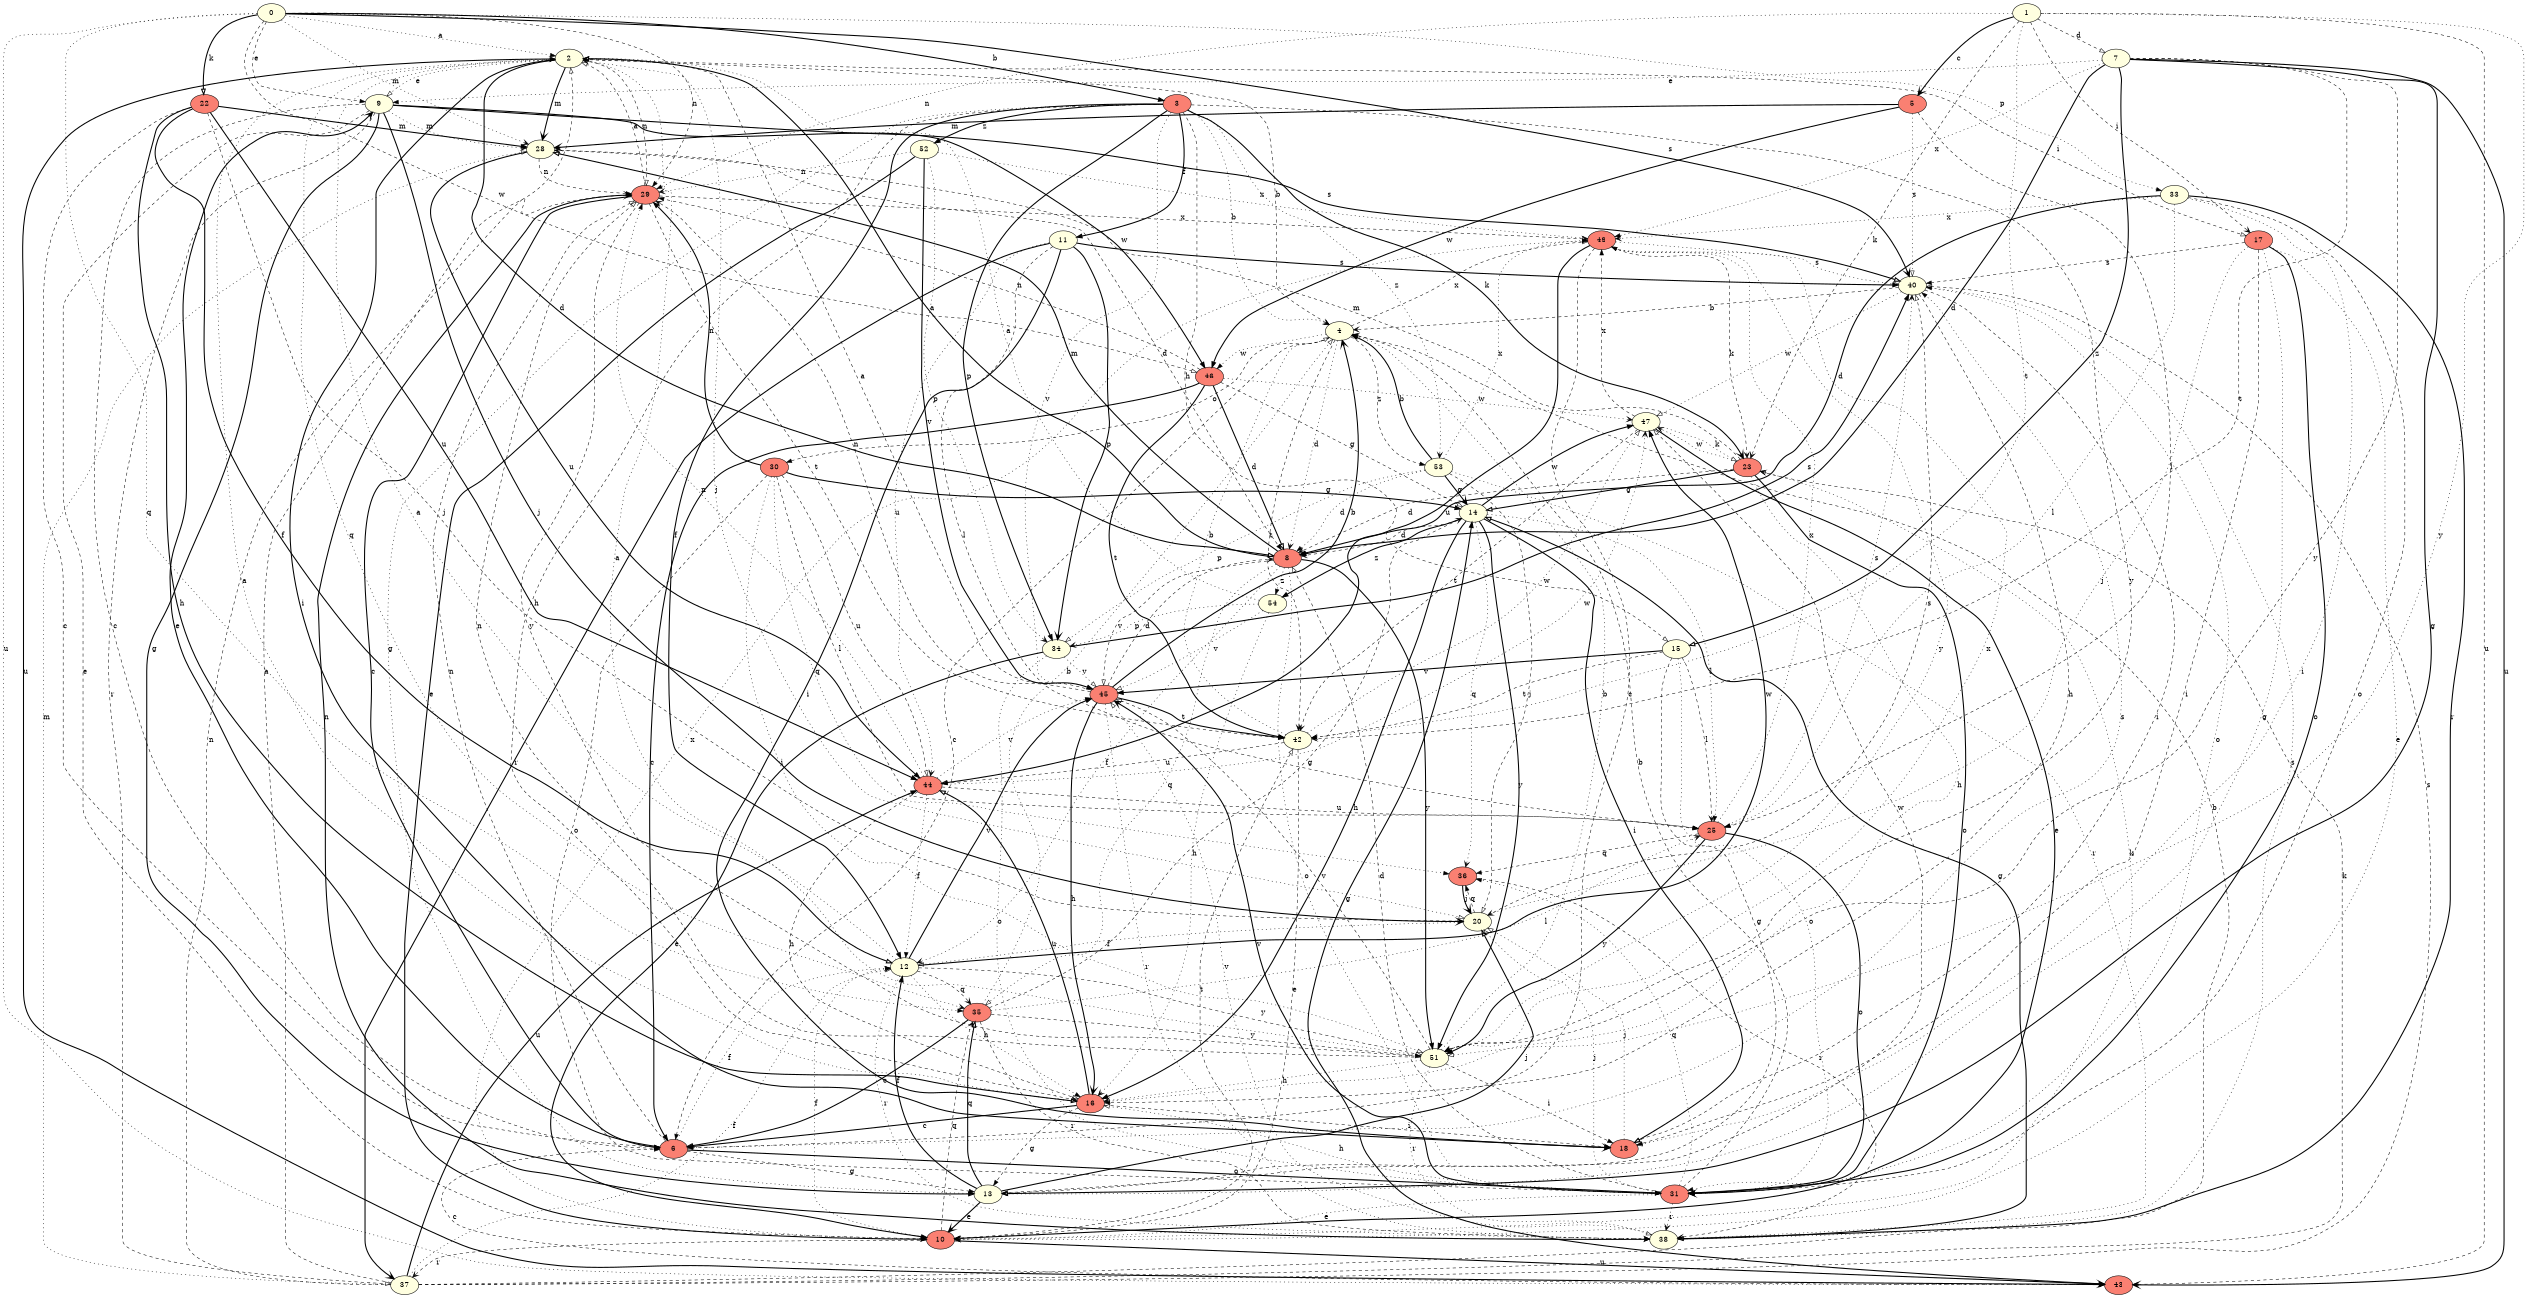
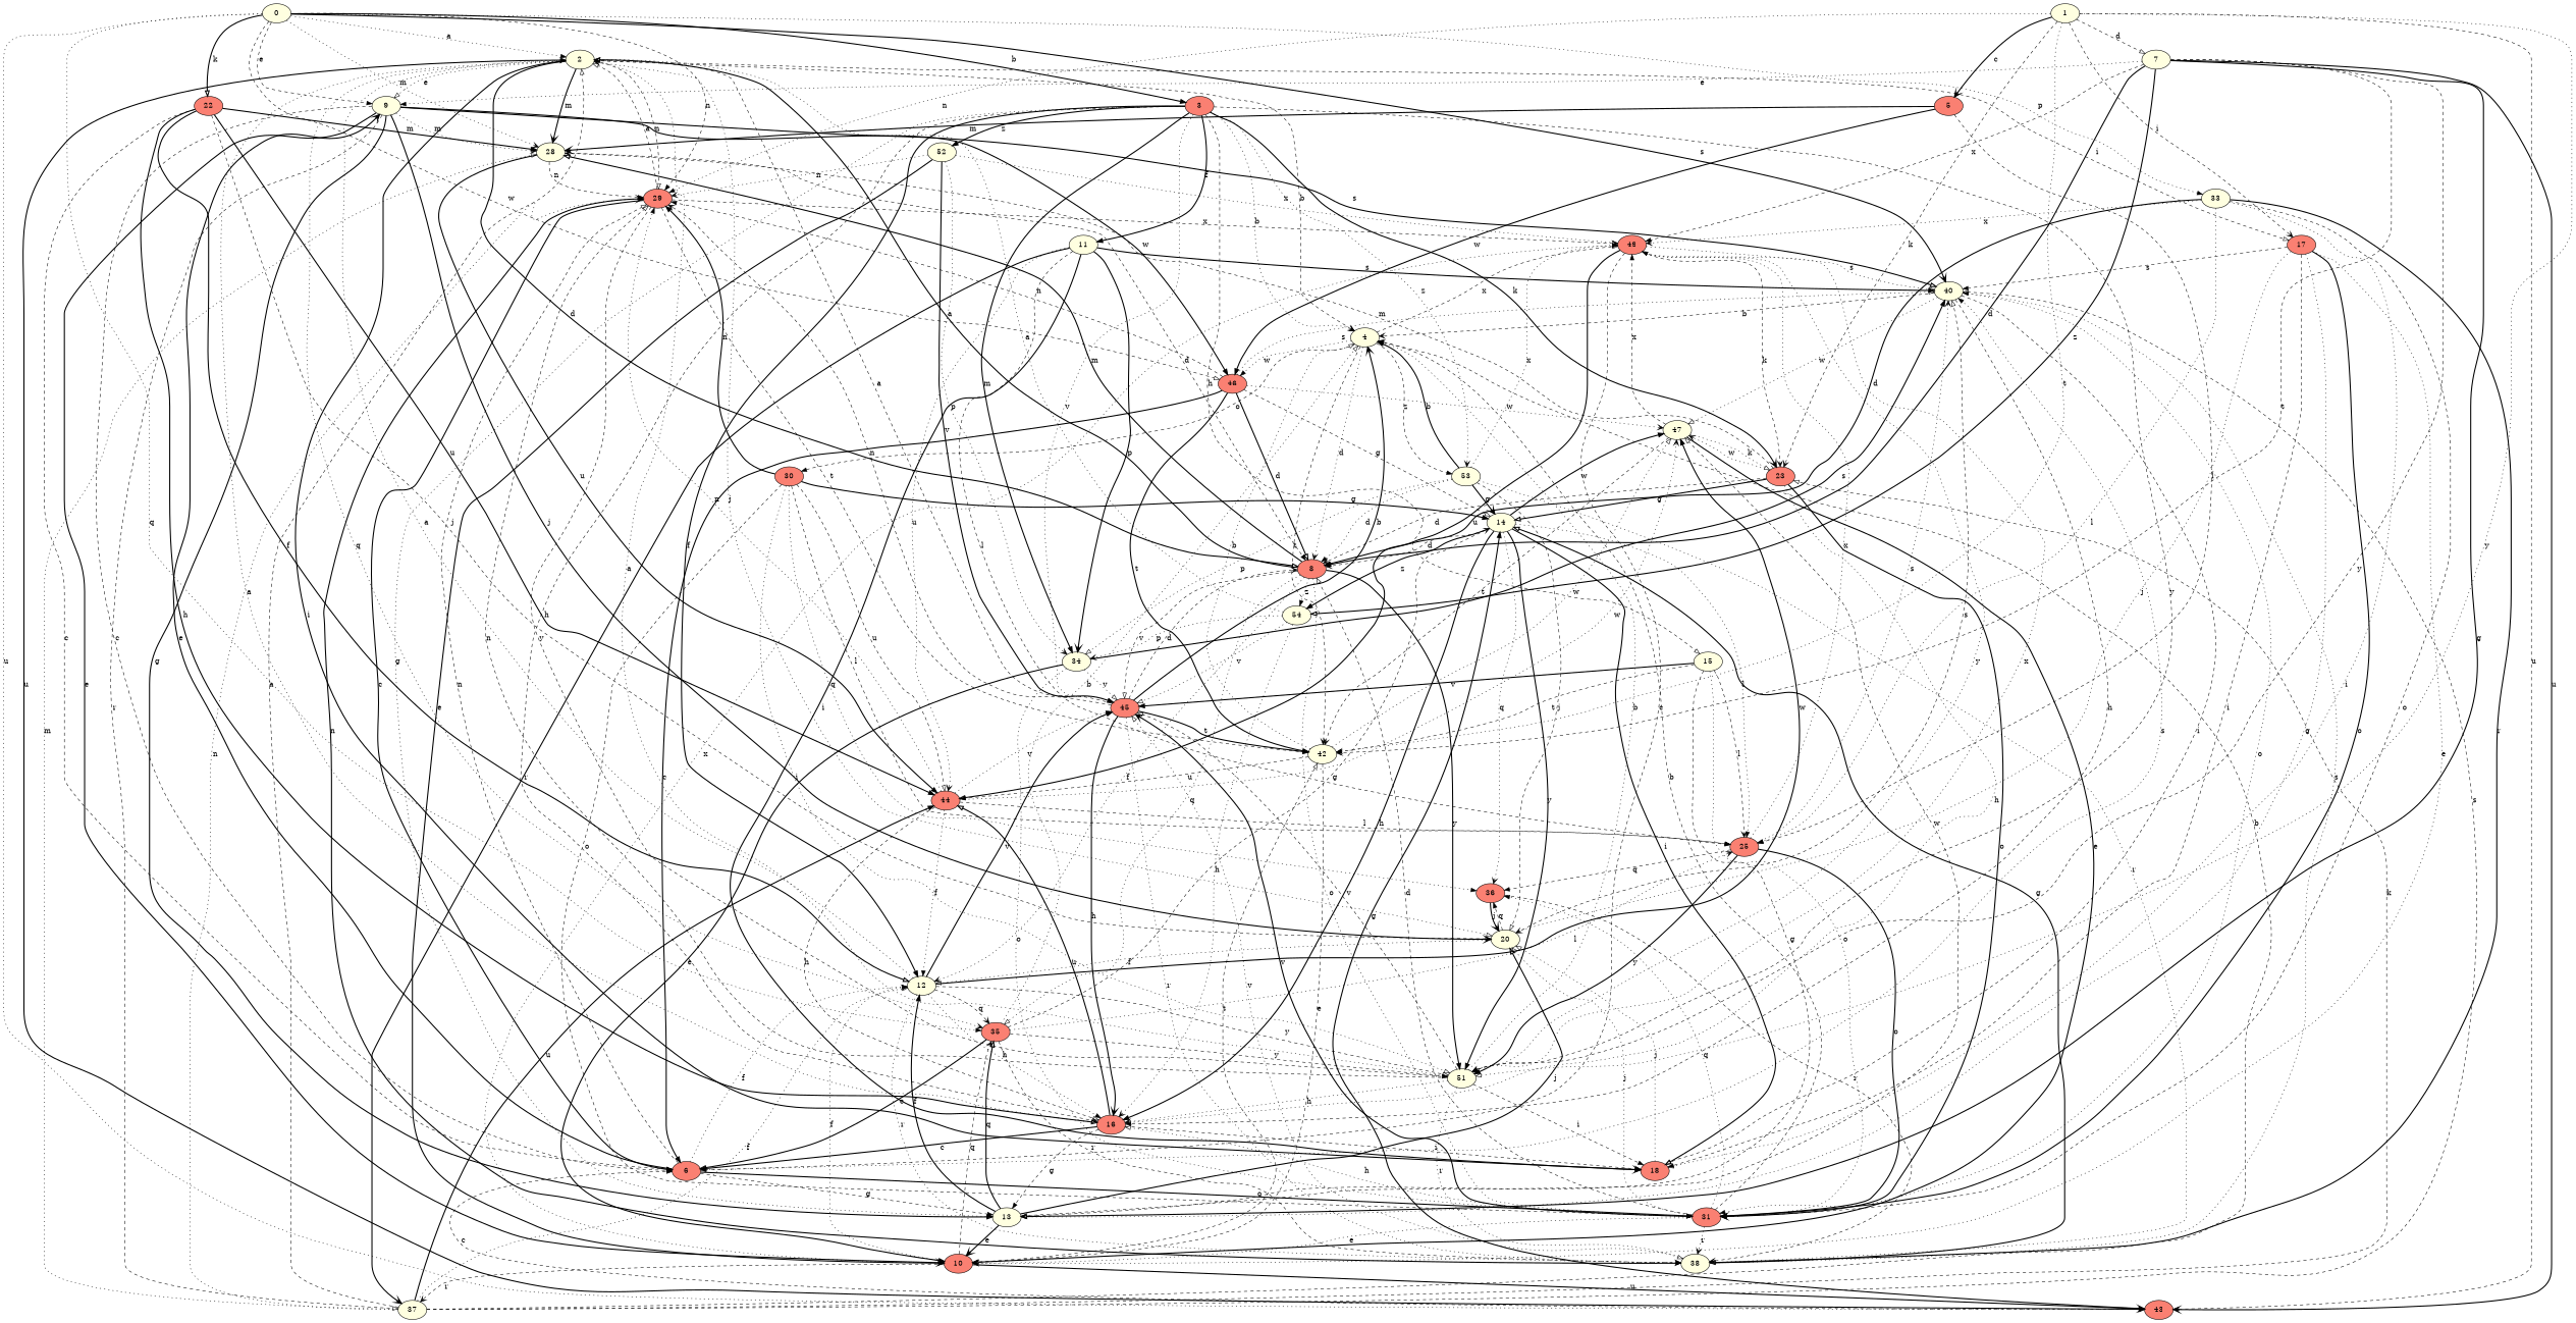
  strict digraph {
    fontname="DejaVu Serif"
    node [fillcolor=lightyellow fontname="DejaVu Serif" style=filled]
    edge [arrowhead=normal fontname="DejaVu Serif" style=dotted]
    0
    2
    3 [fillcolor=salmon]
    9
    22 [fillcolor=salmon]
    28
    29 [fillcolor=salmon]
    33
    35 [fillcolor=salmon]
    40
    43 [fillcolor=salmon]
    46 [fillcolor=salmon]
    17 [fillcolor=salmon]
    4
    8 [fillcolor=salmon]
    18 [fillcolor=salmon]
    20
    23 [fillcolor=salmon]
    51
    11
    12
    13
    15
    16 [fillcolor=salmon]
    34
    45 [fillcolor=salmon]
    52
    53
    6 [fillcolor=salmon]
    10 [fillcolor=salmon]
    37
    44 [fillcolor=salmon]
    42
    49 [fillcolor=salmon]
    25 [fillcolor=salmon]
    31 [fillcolor=salmon]
    38
    14
    47
    1
    5 [fillcolor=salmon]
    7
    54
    30 [fillcolor=salmon]
    36 [fillcolor=salmon]
    0 -> 2 [label=a]
    0 -> 3 [label=b style=bold]
    0 -> 9 [label=e style=dashed]
    0 -> 22 [arrowhead=onormal label=k style=bold]
    0 -> 28 [arrowhead=vee label=m]
    0 -> 29 [label=n style=dashed]
    0 -> 33 [label=p]
    0 -> 35 [label=q]
    0 -> 40 [arrowhead=vee label=s style=bold]
    0 -> 43 [arrowhead=vee label=u]
    0 -> 46 [arrowhead=onormal label=w style=dashed]
    2 -> 9 [arrowhead=onormal label=e]
    2 -> 28 [arrowhead=vee label=m style=bold]
    2 -> 29 [arrowhead=onormal label=n style=dashed]
    2 -> 35 [arrowhead=vee label=q]
    2 -> 43 [label=u style=bold]
    2 -> 17 [arrowhead=onormal label=i style=dashed]
    2 -> 4 [arrowhead=vee label=b style=dashed]
    2 -> 8 [arrowhead=onormal label=d style=bold]
    2 -> 18 [arrowhead=onormal label=i style=bold]
    2 -> 20 [arrowhead=onormal label=j]
    3 -> 4 [arrowhead=vee label=b]
    3 -> 23 [arrowhead=vee label=k style=bold]
    3 -> 51 [arrowhead=vee label=y style=dashed]
    3 -> 11 [label=f style=bold]
    3 -> 12 [label=f style=bold]
    3 -> 13 [label=g]
    3 -> 15 [arrowhead=onormal label=h style=dashed]
    3 -> 16 [arrowhead=vee label=h style=dashed]
-   3 -> 34 [label=p style=bold]
+   3 -> 34 [label=m style=bold]
    3 -> 45 [label=v]
    3 -> 52 [label=z style=bold]
    3 -> 53 [arrowhead=vee label=z]
    9 -> 28 [arrowhead=vee label=m]
    9 -> 40 [arrowhead=onormal label=s style=bold]
    9 -> 46 [label=w style=bold]
    9 -> 20 [arrowhead=vee label=j style=bold]
    9 -> 13 [arrowhead=onormal label=g style=bold]
    9 -> 6 [label=c style=dashed]
-   9 -> 10 [arrowhead=vee label=e style=dashed]
+   9 -> 10 [arrowhead=vee label=e style=bold]
    9 -> 37 [arrowhead=onormal label=r style=dashed]
    22 -> 28 [label=m style=bold]
    22 -> 20 [arrowhead=onormal label=j style=dashed]
    22 -> 12 [arrowhead=onormal label=f style=bold]
    22 -> 16 [arrowhead=onormal label=h style=bold]
    22 -> 6 [label=c style=dashed]
    22 -> 44 [label=u style=bold]
    28 -> 29 [label=n style=dashed]
    28 -> 8 [label=d style=dashed]
    28 -> 44 [label=u style=bold]
    29 -> 2 [arrowhead=onormal label=a style=dashed]
    29 -> 51 [arrowhead=onormal label=y style=dashed]
    29 -> 6 [label=c style=bold]
    29 -> 42 [arrowhead=onormal label=t style=dashed]
    29 -> 49 [arrowhead=vee label=x style=dashed]
    33 -> 8 [label=d style=bold]
    33 -> 18 [arrowhead=onormal label=i]
    33 -> 49 [arrowhead=vee label=x]
    33 -> 25 [label=l]
    33 -> 31 [label=o style=dashed]
    33 -> 38 [arrowhead=onormal label=r style=bold]
    35 -> 4 [arrowhead=onormal label=b]
    35 -> 51 [label=y style=dashed]
    35 -> 6 [arrowhead=onormal label=c style=bold]
    35 -> 25 [arrowhead=vee label=l]
    35 -> 38 [arrowhead=vee label=r style=dashed]
    35 -> 14 [arrowhead=vee label=g style=dashed]
    40 -> 4 [arrowhead=vee label=b style=dashed]
    40 -> 18 [arrowhead=onormal label=i style=dashed]
    40 -> 16 [label=h style=dashed]
    40 -> 31 [label=o]
    40 -> 47 [arrowhead=onormal label=w]
    43 -> 6 [label=c style=dashed]
    43 -> 14 [label=g style=bold]
    46 -> 29 [label=n style=dashed]
    46 -> 8 [arrowhead=onormal label=d style=bold]
    46 -> 6 [label=c style=bold]
    46 -> 42 [label=t style=bold]
    46 -> 14 [arrowhead=onormal label=g style=dashed]
    46 -> 47 [arrowhead=vee label=w]
    17 -> 40 [label=s style=dashed]
    17 -> 18 [label=i style=dashed]
    17 -> 20 [arrowhead=vee label=j]
    17 -> 13 [arrowhead=onormal label=g]
    17 -> 10 [arrowhead=vee label=e]
    17 -> 31 [arrowhead=onormal label=o style=bold]
    4 -> 46 [label=w]
    4 -> 8 [arrowhead=vee label=d]
    4 -> 53 [label=z style=dashed]
-   4 -> 6 [label=c style=dashed]
    4 -> 42 [arrowhead=vee label=t style=dashed]
    4 -> 49 [arrowhead=onormal label=x style=dashed]
    4 -> 30 [label=o style=dashed]
    8 -> 2 [arrowhead=onormal label=a style=bold]
    8 -> 28 [arrowhead=onormal label=m style=bold]
    8 -> 35 [arrowhead=onormal label=q]
    8 -> 51 [label=y style=bold]
    8 -> 12 [arrowhead=vee label=f]
    8 -> 45 [arrowhead=onormal label=v style=dashed]
    8 -> 31 [label=o]
    8 -> 54 [label=z]
    18 -> 20 [arrowhead=onormal label=j]
    20 -> 40 [arrowhead=onormal label=s style=dashed]
    20 -> 12 [arrowhead=onormal label=f]
    20 -> 36 [label=q style=dashed]
    23 -> 28 [arrowhead=vee label=m style=dashed]
    23 -> 8 [arrowhead=vee label=d style=dashed]
    23 -> 16 [arrowhead=onormal label=h]
    23 -> 31 [arrowhead=vee label=o style=bold]
    23 -> 14 [arrowhead=onormal label=g style=bold]
    23 -> 47 [arrowhead=vee label=w]
    51 -> 2 [arrowhead=vee label=a]
    51 -> 29 [arrowhead=onormal label=n style=dashed]
    51 -> 4 [arrowhead=vee label=b]
    51 -> 18 [label=i style=dashed]
    51 -> 16 [arrowhead=vee label=h]
    51 -> 45 [arrowhead=onormal label=v style=dashed]
    51 -> 49 [label=x]
    51 -> 38 [arrowhead=onormal label=r]
    11 -> 40 [label=s style=bold]
    11 -> 18 [arrowhead=vee label=i style=bold]
    11 -> 34 [arrowhead=vee label=p style=bold]
    11 -> 37 [arrowhead=vee label=r style=bold]
    11 -> 44 [arrowhead=vee label=u]
    11 -> 25 [arrowhead=onormal label=l style=dashed]
    12 -> 2 [arrowhead=vee label=a]
    12 -> 35 [arrowhead=vee label=q style=dashed]
    12 -> 51 [arrowhead=onormal label=y style=dashed]
    12 -> 16 [label=h]
    12 -> 45 [label=v style=bold]
    12 -> 38 [arrowhead=vee label=r]
    12 -> 47 [label=w style=bold]
    13 -> 35 [arrowhead=onormal label=q style=bold]
    13 -> 20 [arrowhead=onormal label=j style=bold]
    13 -> 12 [label=f style=bold]
    13 -> 10 [arrowhead=vee label=e style=bold]
    13 -> 47 [arrowhead=onormal label=w style=dashed]
    15 -> 13 [arrowhead=vee label=g style=dashed]
    15 -> 45 [label=v style=bold]
    15 -> 42 [arrowhead=vee label=t style=dashed]
    15 -> 25 [arrowhead=vee label=l style=dashed]
    15 -> 31 [arrowhead=vee label=o]
    16 -> 2 [label=a]
    16 -> 18 [arrowhead=vee label=i style=dashed]
    16 -> 13 [label=g style=dashed]
    16 -> 6 [label=c style=bold]
    16 -> 44 [arrowhead=onormal label=u style=bold]
    34 -> 40 [label=s style=bold]
    34 -> 45 [arrowhead=onormal label=v]
    34 -> 10 [label=e style=bold]
    34 -> 31 [label=o]
    45 -> 2 [arrowhead=vee label=a style=dashed]
    45 -> 29 [arrowhead=vee label=n style=dashed]
    45 -> 4 [arrowhead=vee label=b style=bold]
    45 -> 8 [arrowhead=vee label=d style=dashed]
    45 -> 16 [arrowhead=vee label=h style=bold]
    45 -> 42 [arrowhead=onormal label=t style=bold]
    45 -> 38 [label=r]
    52 -> 29 [arrowhead=vee label=n]
    52 -> 34 [arrowhead=vee label=p]
    52 -> 45 [arrowhead=onormal label=v style=bold]
    52 -> 10 [label=e style=bold]
    52 -> 49 [arrowhead=onormal label=x]
    53 -> 4 [label=b style=bold]
    53 -> 8 [label=d]
    53 -> 20 [arrowhead=onormal label=j style=dashed]
    53 -> 34 [arrowhead=onormal label=p]
    53 -> 49 [label=x]
    53 -> 38 [arrowhead=onormal label=r]
    53 -> 14 [arrowhead=vee label=g style=bold]
    6 -> 9 [arrowhead=vee label=e style=bold]
    6 -> 29 [arrowhead=onormal label=n style=dashed]
    6 -> 40 [label=s]
    6 -> 12 [label=f]
    6 -> 13 [label=g style=dashed]
    6 -> 31 [label=o style=bold]
    10 -> 35 [arrowhead=vee label=q style=dashed]
    10 -> 43 [arrowhead=vee label=u style=bold]
-   10 -> 23 [arrowhead=vee label=k]
    10 -> 12 [arrowhead=vee label=f]
    10 -> 37 [arrowhead=vee label=r style=dashed]
    10 -> 42 [arrowhead=onormal label=t style=dashed]
    10 -> 49 [arrowhead=onormal label=x]
    37 -> 2 [arrowhead=onormal label=a style=dashed]
    37 -> 28 [arrowhead=onormal label=m]
-   37 -> 29 [arrowhead=onormal label=n style=dashed]
+   37 -> 29 [arrowhead=onormal label=n]
    37 -> 40 [arrowhead=onormal label=s style=dashed]
    37 -> 4 [arrowhead=onormal label=b style=dashed]
    37 -> 23 [arrowhead=onormal label=k style=dashed]
    37 -> 12 [arrowhead=onormal label=f]
    37 -> 44 [label=u style=bold]
    44 -> 29 [label=n]
    44 -> 12 [label=f]
    44 -> 16 [arrowhead=onormal label=h style=dashed]
    44 -> 45 [label=v]
-   44 -> 25 [label=u style=dashed]
+   44 -> 25 [label=l style=dashed]
    44 -> 47 [arrowhead=vee label=w]
    42 -> 4 [arrowhead=onormal label=b]
    42 -> 10 [arrowhead=vee label=e style=dashed]
    42 -> 44 [label=u style=dashed]
    42 -> 47 [arrowhead=onormal label=w]
    49 -> 40 [arrowhead=onormal label=s]
    49 -> 23 [arrowhead=vee label=k style=dashed]
    49 -> 51 [label=y]
    49 -> 6 [label=c style=dashed]
    49 -> 44 [arrowhead=onormal label=u style=bold]
    25 -> 40 [arrowhead=vee label=s]
    25 -> 51 [label=y style=bold]
    25 -> 49 [arrowhead=onormal label=x]
    25 -> 31 [arrowhead=onormal label=o style=bold]
    25 -> 36 [label=q style=dashed]
    31 -> 4 [arrowhead=vee label=b style=dashed]
    31 -> 8 [arrowhead=onormal label=d style=dashed]
    31 -> 20 [arrowhead=onormal label=j]
    31 -> 16 [arrowhead=onormal label=h]
    31 -> 45 [arrowhead=vee label=v style=bold]
    31 -> 10 [arrowhead=vee label=e]
    31 -> 38 [arrowhead=vee label=r]
    31 -> 36 [label=q]
    38 -> 29 [arrowhead=vee label=n style=bold]
    38 -> 40 [label=s]
    38 -> 45 [arrowhead=onormal label=v]
    38 -> 14 [arrowhead=onormal label=g style=bold]
    14 -> 8 [arrowhead=vee label=d style=dashed]
    14 -> 18 [arrowhead=onormal label=i style=bold]
    14 -> 51 [label=y style=bold]
    14 -> 16 [label=h style=bold]
    14 -> 25 [label=l]
    14 -> 47 [label=w style=bold]
    14 -> 54 [label=z style=bold]
    14 -> 36 [arrowhead=vee label=q]
    47 -> 23 [arrowhead=onormal label=k]
    47 -> 10 [arrowhead=onormal label=e style=bold]
    47 -> 42 [arrowhead=vee label=t style=dashed]
    47 -> 49 [label=x style=dashed]
    1 -> 29 [label=n]
    1 -> 43 [arrowhead=onormal label=u style=dashed]
    1 -> 17 [arrowhead=vee label=i style=dashed]
    1 -> 23 [arrowhead=vee label=k style=dashed]
    1 -> 51 [arrowhead=onormal label=y]
    1 -> 42 [label=t]
    1 -> 5 [arrowhead=vee label=c style=bold]
    1 -> 7 [arrowhead=onormal label=d style=dashed]
    5 -> 28 [arrowhead=vee label=m style=bold]
-   5 -> 40 [arrowhead=onormal label=s]
+   46 -> 40 [arrowhead=onormal label=s]
    5 -> 46 [label=w style=bold]
    5 -> 25 [label=l style=dashed]
    7 -> 9 [label=e]
    7 -> 43 [arrowhead=vee label=u style=bold]
    7 -> 8 [arrowhead=onormal label=d style=bold]
    7 -> 51 [arrowhead=vee label=y style=dashed]
    7 -> 13 [arrowhead=onormal label=g style=bold]
    7 -> 42 [arrowhead=vee label=t style=dashed]
-   7 -> 49 [label=x]
-   7 -> 15 [arrowhead=onormal label=z style=bold]
+   7 -> 49 [label=x style=dashed]
+   7 -> 54 [arrowhead=onormal label=z style=bold]
    54 -> 2 [arrowhead=onormal label=a]
    54 -> 16 [arrowhead=vee label=h]
    54 -> 34 [arrowhead=vee label=p]
    54 -> 45 [arrowhead=onormal label=v]
    30 -> 29 [label=n style=bold]
    30 -> 51 [arrowhead=onormal label=i]
    30 -> 44 [arrowhead=onormal label=u style=dashed]
    30 -> 25 [label=l style=dashed]
    30 -> 31 [label=o style=dashed]
    30 -> 14 [label=g style=bold]
    30 -> 36 [label=q]
    36 -> 20 [arrowhead=vee label=j style=bold]
    36 -> 38 [arrowhead=vee label=r style=dashed]
  }
